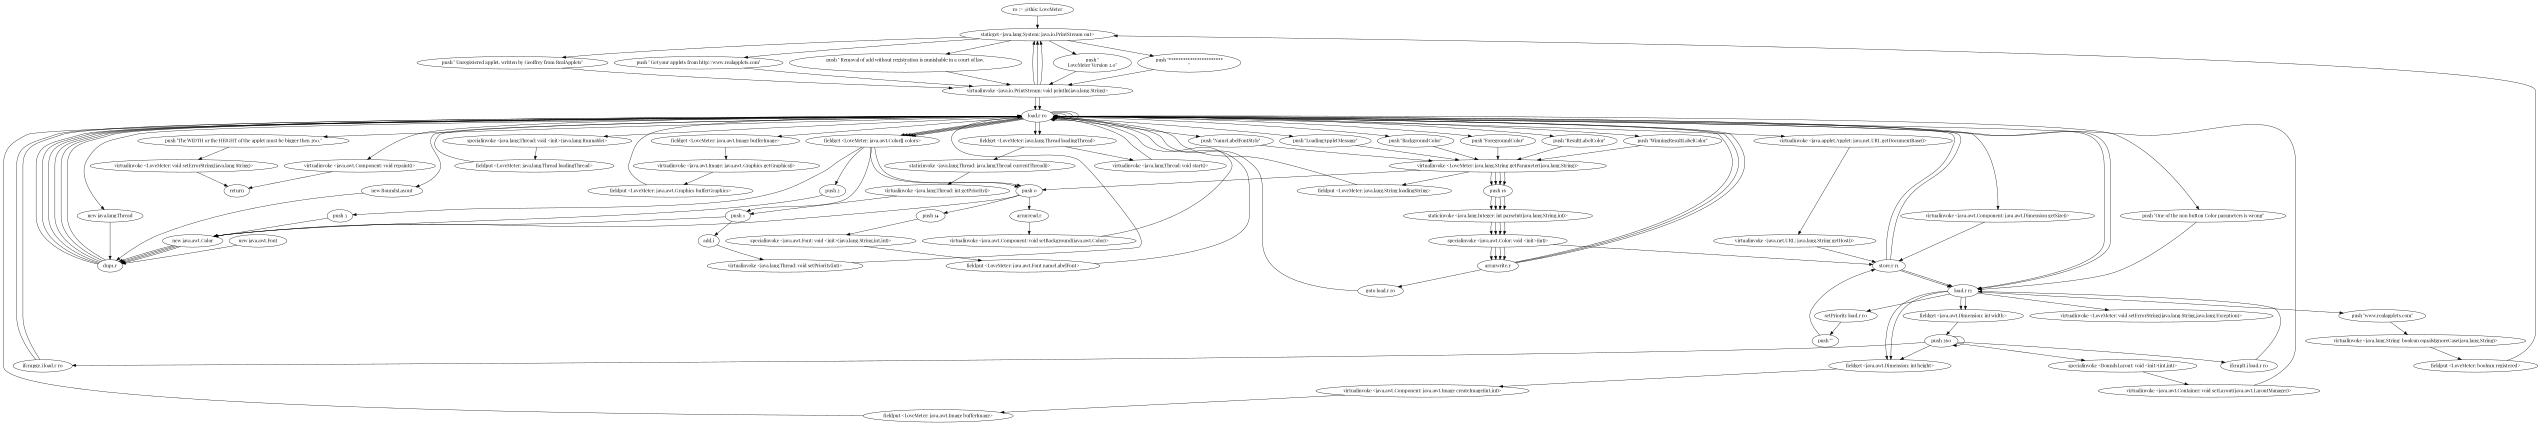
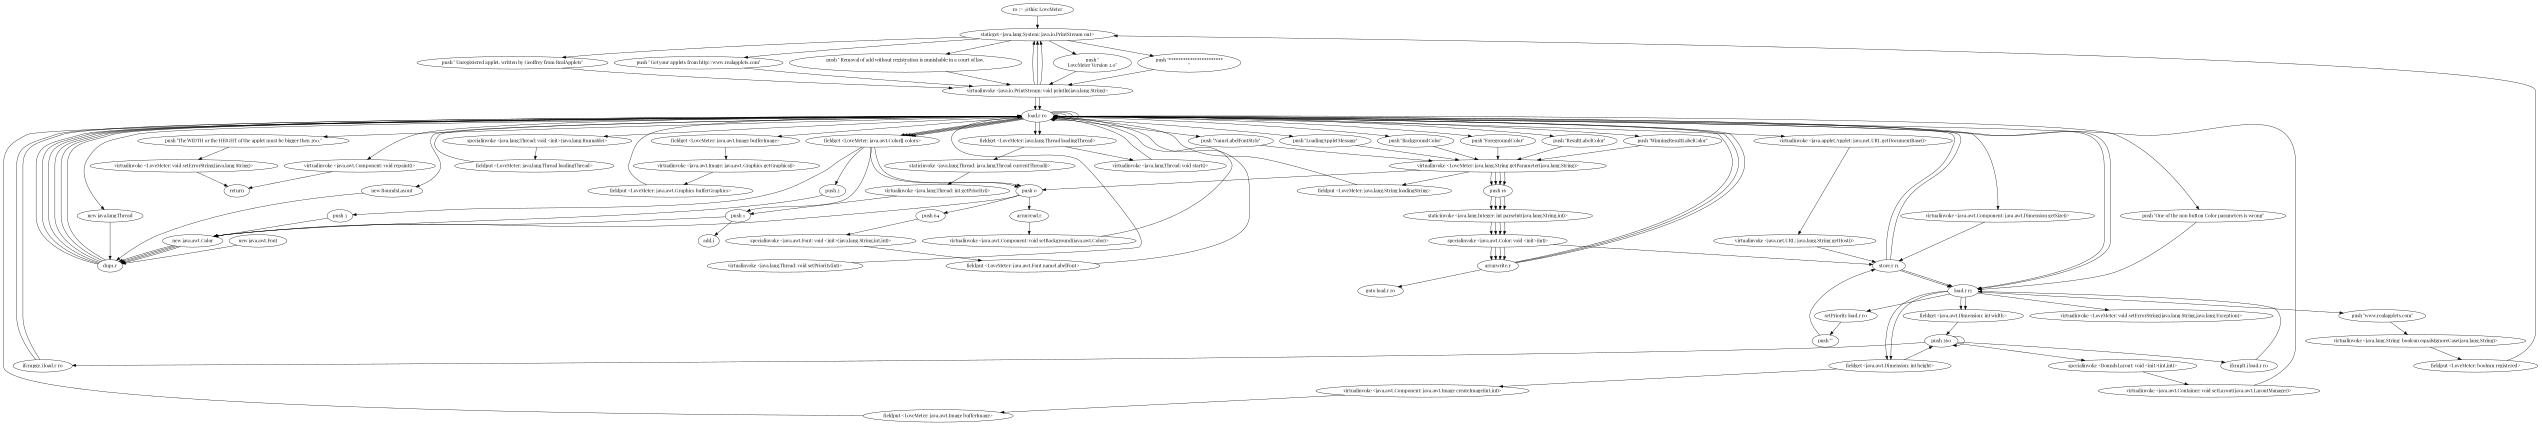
  digraph {
    fontname="Playfair Display"
    node [fontname="Playfair Display"]
    edge [fontname="Playfair Display"]
    "r0 := @this: LoveMeter"
    "staticget <java.lang.System: java.io.PrintStream out>"
    "push \"\nLoveMeter Version 2.0\""
    "push \"***********************\n\""
    "push \" Unregistered applet, written by Geoffrey from RealApplets\""
    "push \" Get your applets from http://www.realapplets.com\""
    "push \" Removal of add without registration is punishable in a court of law.\n\""
    "virtualinvoke <java.io.PrintStream: void println(java.lang.String)>"
    "load.r r0"
    "virtualinvoke <java.applet.Applet: java.net.URL getDocumentBase()>"
    "load.r r1"
    "virtualinvoke <java.awt.Component: java.awt.Dimension getSize()>"
    "push \"The WIDTH or the HEIGHT of the applet must be bigger then 260.\""
    "fieldget <LoveMeter: java.awt.Image bufferImage>"
    "fieldget <LoveMeter: java.awt.Color[] colors>"
    "push \"BackgroundColor\""
    "push \"ForegroundColor\""
    "push \"ResultLabelColor\""
    "push \"WinningResultLabelColor\""
    "push \"NameLabelFontStyle\""
    "push \"LoadingAppletMessage\""
    "new BoundsLayout"
    "new java.lang.Thread"
    "specialinvoke <java.lang.Thread: void <init>(java.lang.Runnable)>"
    "fieldget <LoveMeter: java.lang.Thread loadingThread>"
    "virtualinvoke <java.awt.Component: void repaint()>"
    "push \"One of the non button Color parameters is wrong\""
    "virtualinvoke <java.net.URL: java.lang.String getHost()>"
    n29 [label="setPriority load.r r0"]
    "push \"www.realapplets.com\""
    "fieldget <java.awt.Dimension: int width>"
    "fieldget <java.awt.Dimension: int height>"
    "virtualinvoke <LoveMeter: void setErrorString(java.lang.String,java.lang.Exception)>"
    "store.r r1"
    "virtualinvoke <LoveMeter: void setErrorString(java.lang.String)>"
    "virtualinvoke <java.awt.Image: java.awt.Graphics getGraphics()>"
    "push 0"
    "push 1"
    "push 2"
    "push 3"
    "virtualinvoke <LoveMeter: java.lang.String getParameter(java.lang.String)>"
    "new java.awt.Font"
    "dup1.r"
    "fieldput <LoveMeter: java.lang.Thread loadingThread>"
    "staticinvoke <java.lang.Thread: java.lang.Thread currentThread()>"
    "virtualinvoke <java.lang.Thread: void start()>"
    return
    "push \"\""
    "virtualinvoke <java.lang.String: boolean equalsIgnoreCase(java.lang.String)>"
    "push 260"
    "virtualinvoke <java.awt.Component: java.awt.Image createImage(int,int)>"
    "fieldput <LoveMeter: boolean registered>"
    "ifcmplt.i load.r r0"
    "ifcmpge.i load.r r0"
    "specialinvoke <BoundsLayout: void <init>(int,int)>"
    "virtualinvoke <java.awt.Container: void setLayout(java.awt.LayoutManager)>"
    "fieldput <LoveMeter: java.awt.Image bufferImage>"
    "fieldput <LoveMeter: java.awt.Graphics bufferGraphics>"
    "new java.awt.Color"
    "arrayread.r"
-   "push 14"
+   "push 14" [label="push 64"]
    "add.i"
    "virtualinvoke <java.awt.Component: void setBackground(java.awt.Color)>"
    "specialinvoke <java.awt.Font: void <init>(java.lang.String,int,int)>"
    "push 16"
    "fieldput <LoveMeter: java.lang.String loadingString>"
    "staticinvoke <java.lang.Integer: int parseInt(java.lang.String,int)>"
    "specialinvoke <java.awt.Color: void <init>(int)>"
    "arraywrite.r"
    "goto load.r r0"
    "virtualinvoke <java.lang.Thread: void setPriority(int)>"
    "fieldput <LoveMeter: java.awt.Font nameLabelFont>"
    "virtualinvoke <java.lang.Thread: int getPriority()>"
    "r0 := @this: LoveMeter" -> "staticget <java.lang.System: java.io.PrintStream out>"
    "staticget <java.lang.System: java.io.PrintStream out>" -> "push \"\nLoveMeter Version 2.0\""
    "staticget <java.lang.System: java.io.PrintStream out>" -> "push \"***********************\n\""
    "staticget <java.lang.System: java.io.PrintStream out>" -> "push \" Unregistered applet, written by Geoffrey from RealApplets\""
    "staticget <java.lang.System: java.io.PrintStream out>" -> "push \" Get your applets from http://www.realapplets.com\""
    "staticget <java.lang.System: java.io.PrintStream out>" -> "push \" Removal of add without registration is punishable in a court of law.\n\""
    "push \"\nLoveMeter Version 2.0\"" -> "virtualinvoke <java.io.PrintStream: void println(java.lang.String)>"
    "push \"***********************\n\"" -> "virtualinvoke <java.io.PrintStream: void println(java.lang.String)>"
    "push \" Unregistered applet, written by Geoffrey from RealApplets\"" -> "virtualinvoke <java.io.PrintStream: void println(java.lang.String)>"
    "push \" Get your applets from http://www.realapplets.com\"" -> "virtualinvoke <java.io.PrintStream: void println(java.lang.String)>"
    "push \" Removal of add without registration is punishable in a court of law.\n\"" -> "virtualinvoke <java.io.PrintStream: void println(java.lang.String)>"
    "virtualinvoke <java.io.PrintStream: void println(java.lang.String)>" -> "staticget <java.lang.System: java.io.PrintStream out>"
    "virtualinvoke <java.io.PrintStream: void println(java.lang.String)>" -> "staticget <java.lang.System: java.io.PrintStream out>"
    "virtualinvoke <java.io.PrintStream: void println(java.lang.String)>" -> "staticget <java.lang.System: java.io.PrintStream out>"
    "virtualinvoke <java.io.PrintStream: void println(java.lang.String)>" -> "load.r r0"
    "virtualinvoke <java.io.PrintStream: void println(java.lang.String)>" -> "load.r r0"
    "load.r r0" -> "load.r r0"
    "load.r r0" -> "load.r r0"
    "load.r r0" -> "load.r r0"
    "load.r r0" -> "load.r r0"
    "load.r r0" -> "virtualinvoke <java.applet.Applet: java.net.URL getDocumentBase()>"
    "load.r r0" -> "load.r r1"
    "load.r r0" -> "load.r r1"
    "load.r r0" -> "virtualinvoke <java.awt.Component: java.awt.Dimension getSize()>"
    "load.r r0" -> "push \"The WIDTH or the HEIGHT of the applet must be bigger then 260.\""
    "load.r r0" -> "fieldget <LoveMeter: java.awt.Image bufferImage>"
    "load.r r0" -> "fieldget <LoveMeter: java.awt.Color[] colors>"
    "load.r r0" -> "fieldget <LoveMeter: java.awt.Color[] colors>"
    "load.r r0" -> "fieldget <LoveMeter: java.awt.Color[] colors>"
    "load.r r0" -> "fieldget <LoveMeter: java.awt.Color[] colors>"
    "load.r r0" -> "fieldget <LoveMeter: java.awt.Color[] colors>"
    "load.r r0" -> "push \"BackgroundColor\""
    "load.r r0" -> "push \"ForegroundColor\""
    "load.r r0" -> "push \"ResultLabelColor\""
    "load.r r0" -> "push \"WinningResultLabelColor\""
    "load.r r0" -> "push \"NameLabelFontStyle\""
    "load.r r0" -> "push \"LoadingAppletMessage\""
    "load.r r0" -> "new BoundsLayout"
    "load.r r0" -> "new java.lang.Thread"
    "load.r r0" -> "specialinvoke <java.lang.Thread: void <init>(java.lang.Runnable)>"
    "load.r r0" -> "fieldget <LoveMeter: java.lang.Thread loadingThread>"
    "load.r r0" -> "fieldget <LoveMeter: java.lang.Thread loadingThread>"
    "load.r r0" -> "virtualinvoke <java.awt.Component: void repaint()>"
    "load.r r0" -> "push \"One of the non button Color parameters is wrong\""
    "virtualinvoke <java.applet.Applet: java.net.URL getDocumentBase()>" -> "virtualinvoke <java.net.URL: java.lang.String getHost()>"
    "load.r r1" -> n29
    "load.r r1" -> "push \"www.realapplets.com\""
    "load.r r1" -> "fieldget <java.awt.Dimension: int width>"
    "load.r r1" -> "fieldget <java.awt.Dimension: int width>"
    "load.r r1" -> "fieldget <java.awt.Dimension: int height>"
    "load.r r1" -> "fieldget <java.awt.Dimension: int height>"
    "load.r r1" -> "virtualinvoke <LoveMeter: void setErrorString(java.lang.String,java.lang.Exception)>"
    "virtualinvoke <java.awt.Component: java.awt.Dimension getSize()>" -> "store.r r1"
    "push \"The WIDTH or the HEIGHT of the applet must be bigger then 260.\"" -> "virtualinvoke <LoveMeter: void setErrorString(java.lang.String)>"
    "fieldget <LoveMeter: java.awt.Image bufferImage>" -> "virtualinvoke <java.awt.Image: java.awt.Graphics getGraphics()>"
    "fieldget <LoveMeter: java.awt.Color[] colors>" -> "push 0"
    "fieldget <LoveMeter: java.awt.Color[] colors>" -> "push 0"
    "fieldget <LoveMeter: java.awt.Color[] colors>" -> "push 1"
    "fieldget <LoveMeter: java.awt.Color[] colors>" -> "push 2"
    "fieldget <LoveMeter: java.awt.Color[] colors>" -> "push 3"
    "push \"BackgroundColor\"" -> "virtualinvoke <LoveMeter: java.lang.String getParameter(java.lang.String)>"
    "push \"ForegroundColor\"" -> "virtualinvoke <LoveMeter: java.lang.String getParameter(java.lang.String)>"
    "push \"ResultLabelColor\"" -> "virtualinvoke <LoveMeter: java.lang.String getParameter(java.lang.String)>"
    "push \"WinningResultLabelColor\"" -> "virtualinvoke <LoveMeter: java.lang.String getParameter(java.lang.String)>"
    "push \"NameLabelFontStyle\"" -> "virtualinvoke <LoveMeter: java.lang.String getParameter(java.lang.String)>"
    "push \"LoadingAppletMessage\"" -> "virtualinvoke <LoveMeter: java.lang.String getParameter(java.lang.String)>"
    "new BoundsLayout" -> "dup1.r"
    "new java.lang.Thread" -> "dup1.r"
    "specialinvoke <java.lang.Thread: void <init>(java.lang.Runnable)>" -> "fieldput <LoveMeter: java.lang.Thread loadingThread>"
    "fieldget <LoveMeter: java.lang.Thread loadingThread>" -> "staticinvoke <java.lang.Thread: java.lang.Thread currentThread()>"
    "fieldget <LoveMeter: java.lang.Thread loadingThread>" -> "virtualinvoke <java.lang.Thread: void start()>"
    "virtualinvoke <java.awt.Component: void repaint()>" -> return
    "push \"One of the non button Color parameters is wrong\"" -> "load.r r1"
    "virtualinvoke <java.net.URL: java.lang.String getHost()>" -> "store.r r1"
    n29 -> "push \"\""
    "push \"www.realapplets.com\"" -> "virtualinvoke <java.lang.String: boolean equalsIgnoreCase(java.lang.String)>"
    "fieldget <java.awt.Dimension: int width>" -> "push 260"
-   "push 260" -> "fieldget <java.awt.Dimension: int height>"
+   "fieldget <java.awt.Dimension: int height>" -> "push 260"
    "fieldget <java.awt.Dimension: int height>" -> "virtualinvoke <java.awt.Component: java.awt.Image createImage(int,int)>"
    "store.r r1" -> "load.r r0"
    "store.r r1" -> "load.r r0"
    "store.r r1" -> "load.r r1"
    "store.r r1" -> "load.r r1"
    "virtualinvoke <LoveMeter: void setErrorString(java.lang.String)>" -> return
    "virtualinvoke <java.awt.Image: java.awt.Graphics getGraphics()>" -> "fieldput <LoveMeter: java.awt.Graphics bufferGraphics>"
    "push 0" -> "new java.awt.Color"
    "push 0" -> "arrayread.r"
    "push 0" -> "push 14"
    "push 1" -> "new java.awt.Color"
    "push 1" -> "add.i"
    "push 2" -> "new java.awt.Color"
    "push 3" -> "new java.awt.Color"
    "virtualinvoke <LoveMeter: java.lang.String getParameter(java.lang.String)>" -> "push 0"
    "virtualinvoke <LoveMeter: java.lang.String getParameter(java.lang.String)>" -> "push 16"
    "virtualinvoke <LoveMeter: java.lang.String getParameter(java.lang.String)>" -> "push 16"
    "virtualinvoke <LoveMeter: java.lang.String getParameter(java.lang.String)>" -> "push 16"
    "virtualinvoke <LoveMeter: java.lang.String getParameter(java.lang.String)>" -> "push 16"
    "virtualinvoke <LoveMeter: java.lang.String getParameter(java.lang.String)>" -> "fieldput <LoveMeter: java.lang.String loadingString>"
    "new java.awt.Font" -> "dup1.r"
    "dup1.r" -> "load.r r0"
    "dup1.r" -> "load.r r0"
    "dup1.r" -> "load.r r0"
    "dup1.r" -> "load.r r0"
    "dup1.r" -> "load.r r0"
    "dup1.r" -> "load.r r0"
    "fieldput <LoveMeter: java.lang.Thread loadingThread>" -> "load.r r0"
    "staticinvoke <java.lang.Thread: java.lang.Thread currentThread()>" -> "virtualinvoke <java.lang.Thread: int getPriority()>"
    "virtualinvoke <java.lang.Thread: void start()>" -> "load.r r0"
    "push \"\"" -> "store.r r1"
    "virtualinvoke <java.lang.String: boolean equalsIgnoreCase(java.lang.String)>" -> "fieldput <LoveMeter: boolean registered>"
    "push 260" -> "push 260"
    "push 260" -> "ifcmplt.i load.r r0"
    "push 260" -> "ifcmpge.i load.r r0"
    "push 260" -> "specialinvoke <BoundsLayout: void <init>(int,int)>"
    "virtualinvoke <java.awt.Component: java.awt.Image createImage(int,int)>" -> "fieldput <LoveMeter: java.awt.Image bufferImage>"
    "fieldput <LoveMeter: boolean registered>" -> "staticget <java.lang.System: java.io.PrintStream out>"
    "ifcmplt.i load.r r0" -> "load.r r1"
    "ifcmpge.i load.r r0" -> "load.r r0"
    "ifcmpge.i load.r r0" -> "load.r r0"
    "specialinvoke <BoundsLayout: void <init>(int,int)>" -> "virtualinvoke <java.awt.Container: void setLayout(java.awt.LayoutManager)>"
    "virtualinvoke <java.awt.Container: void setLayout(java.awt.LayoutManager)>" -> "load.r r0"
    "fieldput <LoveMeter: java.awt.Image bufferImage>" -> "load.r r0"
    "fieldput <LoveMeter: java.awt.Graphics bufferGraphics>" -> "load.r r0"
    "new java.awt.Color" -> "dup1.r"
    "new java.awt.Color" -> "dup1.r"
    "new java.awt.Color" -> "dup1.r"
    "new java.awt.Color" -> "dup1.r"
    "arrayread.r" -> "virtualinvoke <java.awt.Component: void setBackground(java.awt.Color)>"
    "push 14" -> "specialinvoke <java.awt.Font: void <init>(java.lang.String,int,int)>"
-   "add.i" -> "virtualinvoke <java.lang.Thread: void setPriority(int)>"
    "virtualinvoke <java.awt.Component: void setBackground(java.awt.Color)>" -> "load.r r0"
    "specialinvoke <java.awt.Font: void <init>(java.lang.String,int,int)>" -> "fieldput <LoveMeter: java.awt.Font nameLabelFont>"
    "push 16" -> "staticinvoke <java.lang.Integer: int parseInt(java.lang.String,int)>"
    "push 16" -> "staticinvoke <java.lang.Integer: int parseInt(java.lang.String,int)>"
    "push 16" -> "staticinvoke <java.lang.Integer: int parseInt(java.lang.String,int)>"
    "push 16" -> "staticinvoke <java.lang.Integer: int parseInt(java.lang.String,int)>"
    "fieldput <LoveMeter: java.lang.String loadingString>" -> "load.r r0"
    "staticinvoke <java.lang.Integer: int parseInt(java.lang.String,int)>" -> "specialinvoke <java.awt.Color: void <init>(int)>"
    "staticinvoke <java.lang.Integer: int parseInt(java.lang.String,int)>" -> "specialinvoke <java.awt.Color: void <init>(int)>"
    "staticinvoke <java.lang.Integer: int parseInt(java.lang.String,int)>" -> "specialinvoke <java.awt.Color: void <init>(int)>"
    "staticinvoke <java.lang.Integer: int parseInt(java.lang.String,int)>" -> "specialinvoke <java.awt.Color: void <init>(int)>"
    "specialinvoke <java.awt.Color: void <init>(int)>" -> "store.r r1"
    "specialinvoke <java.awt.Color: void <init>(int)>" -> "arraywrite.r"
    "specialinvoke <java.awt.Color: void <init>(int)>" -> "arraywrite.r"
    "specialinvoke <java.awt.Color: void <init>(int)>" -> "arraywrite.r"
    "specialinvoke <java.awt.Color: void <init>(int)>" -> "arraywrite.r"
    "arraywrite.r" -> "load.r r0"
    "arraywrite.r" -> "load.r r0"
    "arraywrite.r" -> "load.r r0"
    "arraywrite.r" -> "goto load.r r0"
-   "goto load.r r0" -> "load.r r0"
    "virtualinvoke <java.lang.Thread: void setPriority(int)>" -> "load.r r0"
    "fieldput <LoveMeter: java.awt.Font nameLabelFont>" -> "load.r r0"
    "virtualinvoke <java.lang.Thread: int getPriority()>" -> "push 1"
  }
